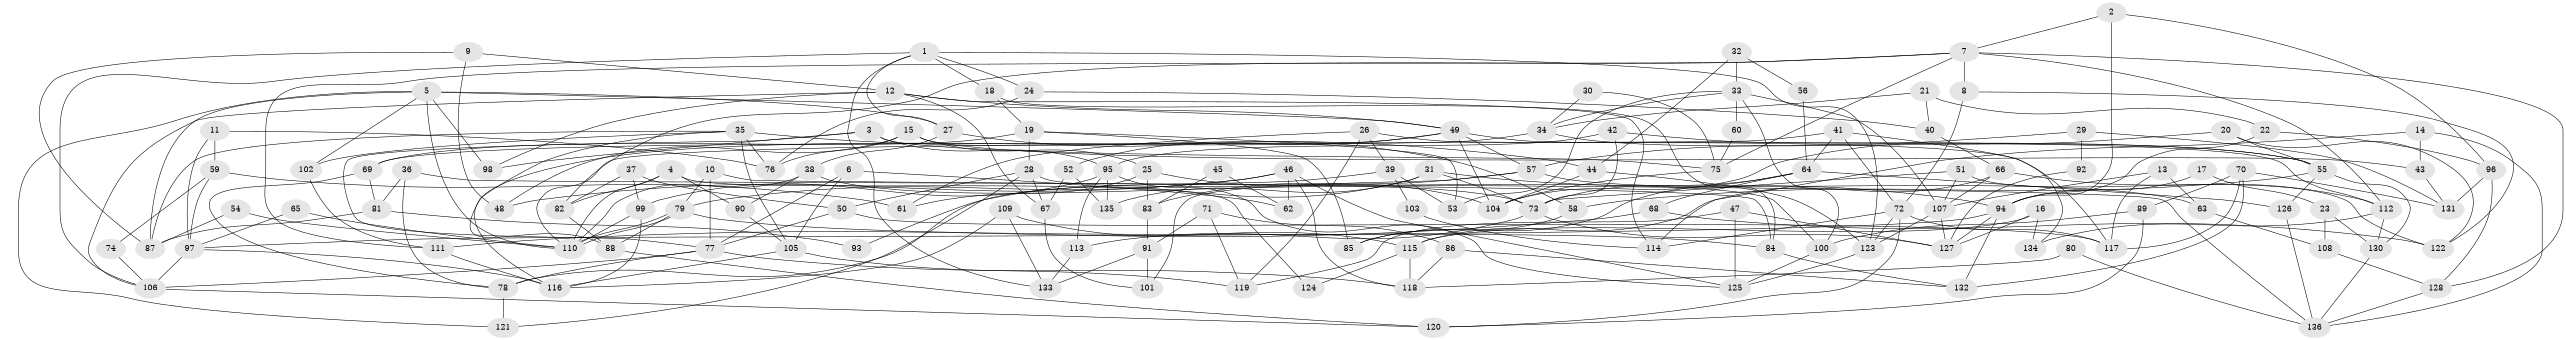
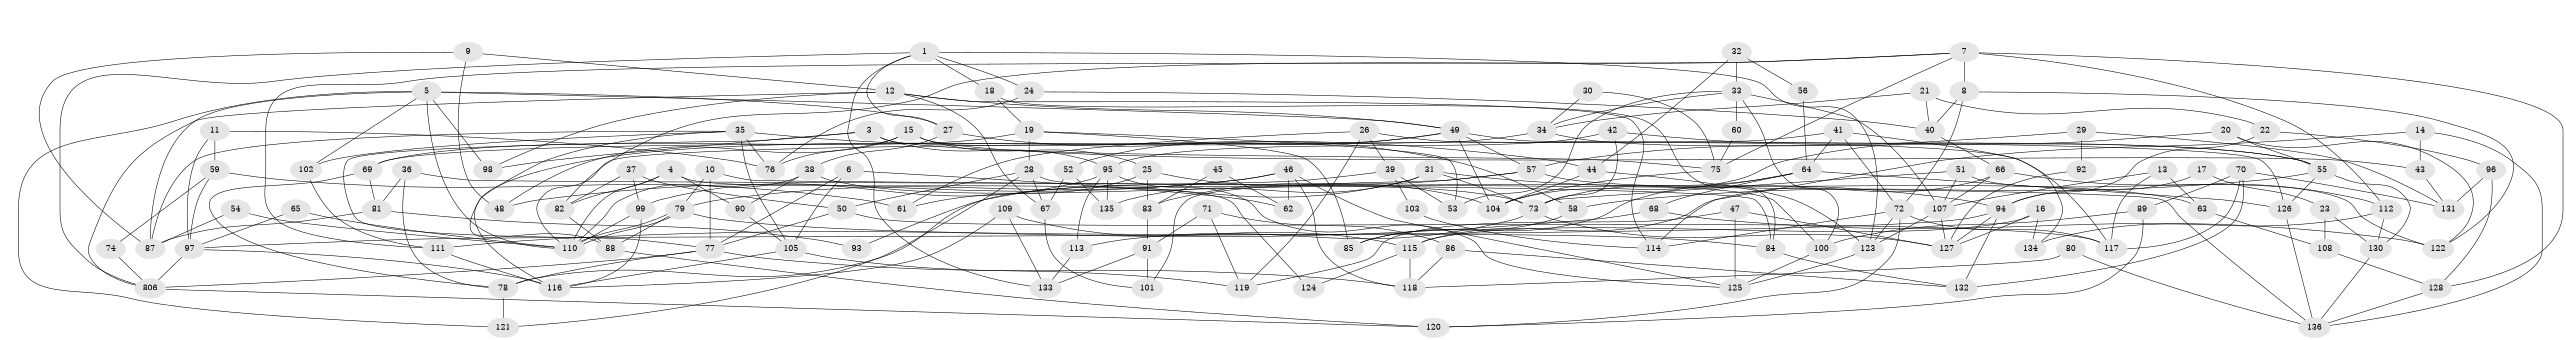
  graph {
    node [color=gray90 style=filled]
    1
    18
    24
    27
-   106
+   106 [label=806]
    123
    133
    84
    19
    40
    76
    38
    58
    120
    125
-   2
    7
    94
    96
    75
    82
    8
    111
    112
    128
    97
    127
    132
    131
    3
    77
    95
    98
    104
    78
    118
    135
    99
    113
    4
    90
    110
    124
    88
    105
    5
    49
    87
    102
    121
    57
    52
    116
    126
    6
    62
    119
    72
    122
    134
    130
    136
    66
    114
    117
    9
    12
    48
    67
    10
    79
    11
    59
    61
    74
    101
    13
    63
    107
    108
    14
    43
    15
    25
    83
    16
    115
    17
    23
    28
    53
    69
    85
    50
    100
    81
    20
    55
    21
    22
    34
    91
    26
    39
    103
    73
    29
    92
    30
    31
    93
    32
    33
    44
    56
    60
    64
    35
    36
    37
    41
    68
    42
    45
    46
    47
    51
    54
    65
    70
    89
    71
    86
    80
    109
    1 -- 18
    1 -- 24
    1 -- 27
    1 -- 106
    1 -- 123
    1 -- 133
    18 -- 84
    18 -- 19
    24 -- 40
    24 -- 76
    27 -- 38
    27 -- 58
    106 -- 120
    123 -- 125
    84 -- 132
    19 -- 28
    19 -- 53
    19 -- 69
    19 -- 85
    40 -- 66
    38 -- 90
    38 -- 110
    38 -- 73
    58 -- 85
-   2 -- 7
-   2 -- 94
-   2 -- 96
    7 -- 75
    7 -- 82
    7 -- 8
    7 -- 111
    7 -- 112
    7 -- 128
    94 -- 97
    94 -- 127
    94 -- 132
    96 -- 128
    96 -- 131
    75 -- 104
    82 -- 88
+   8 -- 40
    8 -- 72
    8 -- 122
    111 -- 116
    112 -- 134
    112 -- 130
    128 -- 136
    97 -- 106
    97 -- 116
    3 -- 75
    3 -- 77
    3 -- 95
    3 -- 98
    77 -- 106
    77 -- 78
    77 -- 118
    95 -- 125
    95 -- 135
    95 -- 99
    95 -- 113
    78 -- 121
    99 -- 110
    99 -- 116
    113 -- 133
    4 -- 82
    4 -- 90
    4 -- 110
    4 -- 124
    90 -- 105
    88 -- 120
    105 -- 116
    105 -- 119
    5 -- 27
    5 -- 98
    5 -- 110
    5 -- 49
    5 -- 87
    5 -- 102
    5 -- 121
    49 -- 104
    49 -- 57
    49 -- 52
    49 -- 116
-   49 -- 112
+   49 -- 126
    102 -- 111
    57 -- 101
    57 -- 63
    57 -- 83
    52 -- 135
    52 -- 67
    126 -- 136
    6 -- 77
    6 -- 105
    6 -- 62
    72 -- 123
    72 -- 120
    72 -- 114
    72 -- 117
    130 -- 136
    66 -- 112
    66 -- 107
    66 -- 115
    9 -- 87
    9 -- 12
    9 -- 48
    12 -- 106
    12 -- 98
    12 -- 49
    12 -- 114
    12 -- 67
    67 -- 101
    10 -- 84
    10 -- 77
    10 -- 79
    79 -- 84
    79 -- 110
    79 -- 110
    79 -- 88
    11 -- 76
    11 -- 97
    11 -- 59
    59 -- 97
    59 -- 61
    59 -- 74
    74 -- 106
    13 -- 117
    13 -- 63
    13 -- 107
    63 -- 108
    107 -- 123
    107 -- 127
    108 -- 128
    14 -- 136
    14 -- 114
    14 -- 43
    43 -- 131
    15 -- 76
    15 -- 48
    15 -- 43
    15 -- 25
    25 -- 104
    25 -- 61
    25 -- 83
    83 -- 91
    16 -- 127
    16 -- 134
    16 -- 115
    115 -- 118
    115 -- 124
    17 -- 94
    17 -- 23
    23 -- 130
    23 -- 108
    28 -- 121
    28 -- 67
    28 -- 50
    28 -- 100
    69 -- 78
    69 -- 81
    50 -- 77
    50 -- 117
    100 -- 125
    81 -- 87
    81 -- 93
    20 -- 104
    20 -- 122
    20 -- 55
    55 -- 58
    55 -- 126
    55 -- 130
    21 -- 40
    21 -- 22
    21 -- 34
    22 -- 94
    22 -- 96
    34 -- 69
    34 -- 55
    91 -- 133
    91 -- 101
    26 -- 119
    26 -- 117
    26 -- 61
    26 -- 39
    39 -- 78
    39 -- 53
    39 -- 103
    103 -- 114
    73 -- 127
    73 -- 113
    29 -- 131
    29 -- 57
    29 -- 92
    92 -- 127
    30 -- 75
    30 -- 34
    31 -- 94
    31 -- 135
    31 -- 73
    31 -- 93
    32 -- 33
    32 -- 44
    32 -- 56
    33 -- 107
    33 -- 53
    33 -- 100
    33 -- 34
    33 -- 60
    44 -- 123
    44 -- 104
    56 -- 64
    60 -- 75
    64 -- 126
    64 -- 85
    64 -- 73
    64 -- 68
    35 -- 76
    35 -- 88
    35 -- 105
    35 -- 87
    35 -- 102
    35 -- 44
    36 -- 78
    36 -- 136
    36 -- 81
    37 -- 82
    37 -- 99
    37 -- 50
    41 -- 110
    41 -- 72
    41 -- 134
    41 -- 64
    68 -- 111
    68 -- 122
    42 -- 95
    42 -- 55
    42 -- 73
    45 -- 62
    45 -- 83
    46 -- 125
    46 -- 118
    46 -- 62
    46 -- 48
    46 -- 79
    47 -- 125
    47 -- 127
    47 -- 119
    51 -- 122
    51 -- 107
    51 -- 73
    54 -- 110
    54 -- 87
    65 -- 97
    65 -- 110
    70 -- 132
    70 -- 131
    70 -- 117
    70 -- 89
    89 -- 120
    89 -- 100
    71 -- 119
    71 -- 91
    71 -- 86
    86 -- 132
    86 -- 118
    80 -- 118
    80 -- 136
    109 -- 133
    109 -- 116
    109 -- 115
  }
